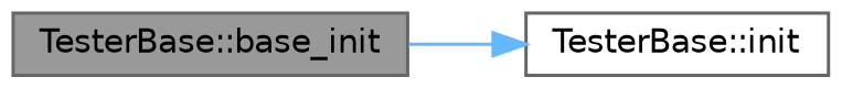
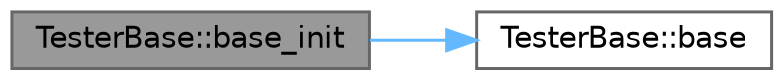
  digraph {
    rankdir=LR
    node [fontname=Helvetica fontsize=10 shape=box style=filled]
    n1 [color=gray40 fillcolor=grey60 fontcolor=black height=0.2 label="TesterBase::base_init" width=0.4]
-   n2 [color=grey40 fillcolor=white height=0.2 label="TesterBase::init" width=0.4]
+   n2 [color=grey40 fillcolor=white height=0.2 label="TesterBase::base" width=0.4]
    n1 -> n2 [color=steelblue1 fontname=Helvetica fontsize=10 labelfontname=Helvetica labelfontsize=10 style=solid]
  }
